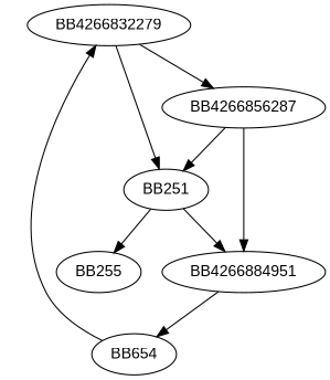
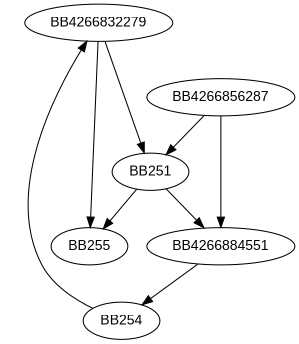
  digraph {
    fontname="Liberation Sans"
    node [fontname="Liberation Sans"]
    edge [fontname="Liberation Sans"]
    BB4266832279
    BB251
    n3 [label=BB4266856287]
    BB255
-   BB4266884551 [label=BB4266884951]
-   BB254 [label=BB654]
+   BB4266884551
+   BB254
    BB4266832279 -> BB251
-   BB4266832279 -> n3
+   BB4266832279 -> BB255
    BB251 -> BB255
    BB251 -> BB4266884551
    n3 -> BB251
    n3 -> BB4266884551
    BB4266884551 -> BB254
    BB254 -> BB4266832279
  }
